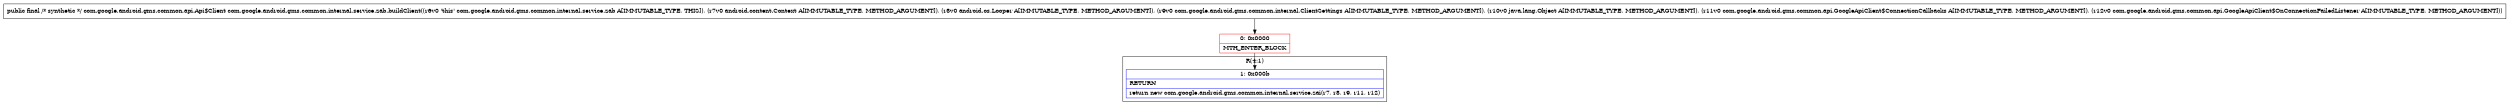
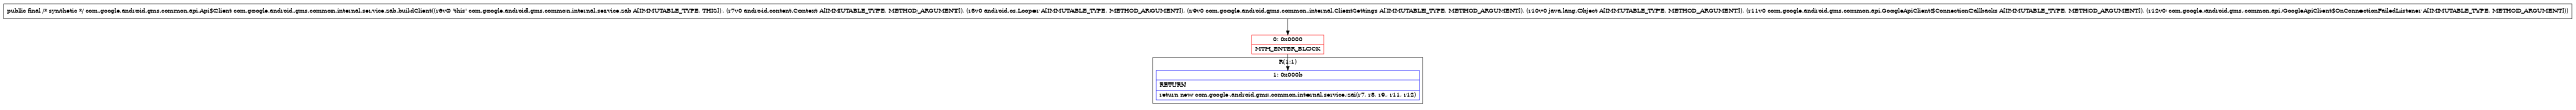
  digraph {
    node [shape=record]
    n1 [color=blue label="{1\:\ 0x000b|RETURN\l|return new com.google.android.gms.common.internal.service.zai(r7, r8, r9, r11, r12)\l}"]
    n2 [color=red label="{0\:\ 0x0000|MTH_ENTER_BLOCK\l}"]
    n3 [label="{public final \/* synthetic *\/ com.google.android.gms.common.api.Api$Client com.google.android.gms.common.internal.service.zab.buildClient((r6v0 'this' com.google.android.gms.common.internal.service.zab A[IMMUTABLE_TYPE, THIS]), (r7v0 android.content.Context A[IMMUTABLE_TYPE, METHOD_ARGUMENT]), (r8v0 android.os.Looper A[IMMUTABLE_TYPE, METHOD_ARGUMENT]), (r9v0 com.google.android.gms.common.internal.ClientSettings A[IMMUTABLE_TYPE, METHOD_ARGUMENT]), (r10v0 java.lang.Object A[IMMUTABLE_TYPE, METHOD_ARGUMENT]), (r11v0 com.google.android.gms.common.api.GoogleApiClient$ConnectionCallbacks A[IMMUTABLE_TYPE, METHOD_ARGUMENT]), (r12v0 com.google.android.gms.common.api.GoogleApiClient$OnConnectionFailedListener A[IMMUTABLE_TYPE, METHOD_ARGUMENT])) }"]
    subgraph cluster_1 {
-     label="R(4:1)"
+     label="R(1:1)"
      n1
    }
    n2 -> n1
    n3 -> n2
  }
